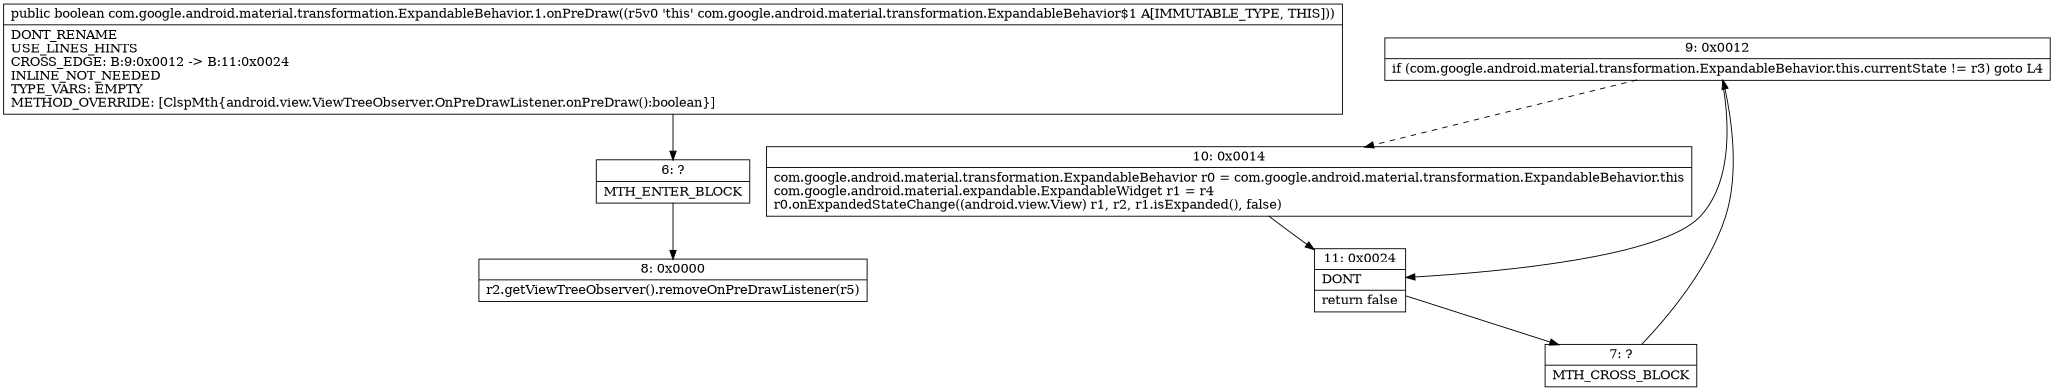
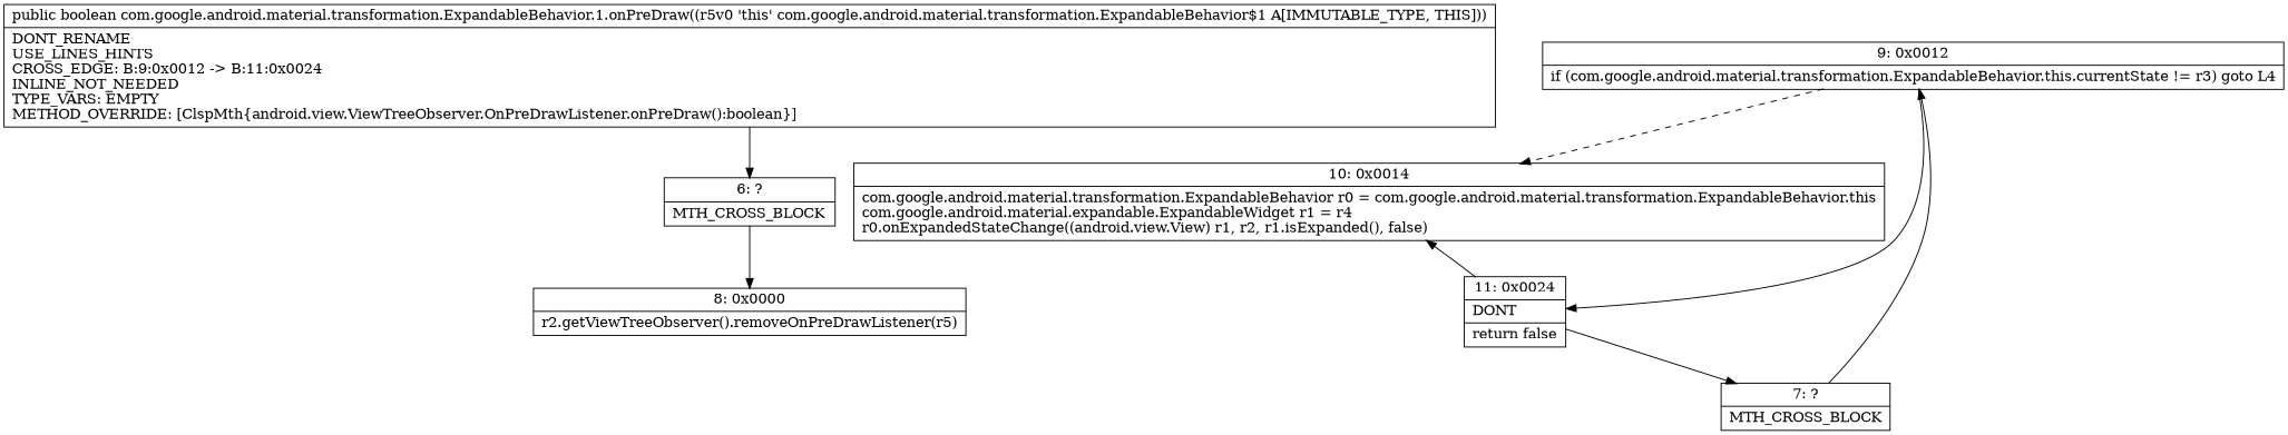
  digraph {
    node [shape=record]
-   n1 [label="{6\:\ ?|MTH_ENTER_BLOCK\l}"]
+   n1 [label="{6\:\ ?|MTH_CROSS_BLOCK\l}"]
    n2 [label="{8\:\ 0x0000|r2.getViewTreeObserver().removeOnPreDrawListener(r5)\l}"]
    n3 [label="{9\:\ 0x0012|if (com.google.android.material.transformation.ExpandableBehavior.this.currentState != r3) goto L4\l}"]
    n4 [label="{10\:\ 0x0014|com.google.android.material.transformation.ExpandableBehavior r0 = com.google.android.material.transformation.ExpandableBehavior.this\lcom.google.android.material.expandable.ExpandableWidget r1 = r4\lr0.onExpandedStateChange((android.view.View) r1, r2, r1.isExpanded(), false)\l}"]
    n5 [label="{11\:\ 0x0024|DONT\l|return false\l}"]
    n6 [label="{7\:\ ?|MTH_CROSS_BLOCK\l}"]
    n7 [label="{public boolean com.google.android.material.transformation.ExpandableBehavior.1.onPreDraw((r5v0 'this' com.google.android.material.transformation.ExpandableBehavior$1 A[IMMUTABLE_TYPE, THIS]))  | DONT_RENAME\lUSE_LINES_HINTS\lCROSS_EDGE: B:9:0x0012 \-\> B:11:0x0024\lINLINE_NOT_NEEDED\lTYPE_VARS: EMPTY\lMETHOD_OVERRIDE: [ClspMth\{android.view.ViewTreeObserver.OnPreDrawListener.onPreDraw():boolean\}]\l}"]
    n1 -> n2
    n3 -> n4 [style=dashed]
    n3 -> n5
-   n4 -> n5
+   n5 -> n4
    n5 -> n6
    n6 -> n3
    n7 -> n1
  }
